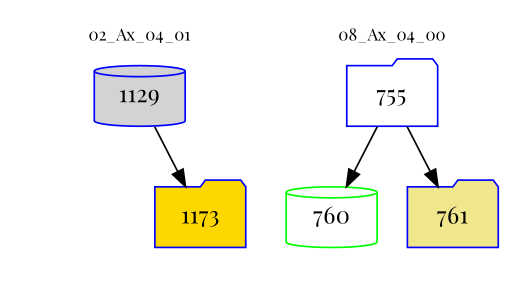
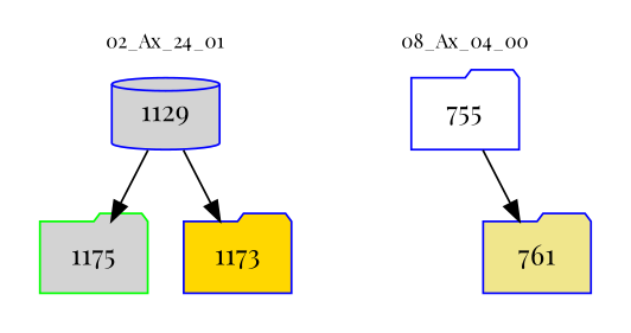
  digraph {
    fontname="Playfair Display"
    node [color=blue fillcolor=lightgrey fontname="Playfair Display" shape=folder style=filled]
    edge [color=black fontname="Playfair Display"]
    n1 [label=1129 shape=cylinder]
+   n2 [color=green label=1175]
    n3 [fillcolor=gold label=1173]
    n4 [fillcolor=white label=755]
-   n5 [color=green fillcolor=white label=760 shape=cylinder]
    n6 [fillcolor=khaki label=761]
    subgraph cluster_1 {
      color=white
      fontsize=10
-     label="02_Ax_04_01"
+     label="02_Ax_24_01"
      n1
+     n2
      n3
    }
    subgraph cluster_2 {
      color=white
      fontsize=10
      label="08_Ax_04_00"
      n4
-     n5
      n6
    }
+   n1 -> n2
    n1 -> n3
-   n4 -> n5
    n4 -> n6
  }
